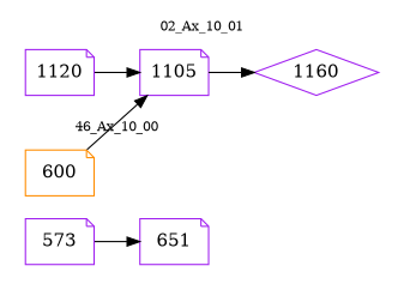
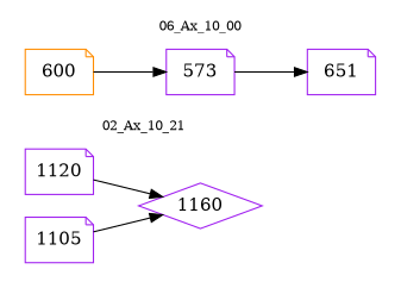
  digraph {
    rankdir=LR
    node [color=purple shape=note]
    edge [color=black]
    n1 [label=1120]
    n2 [label=1105]
    n3 [label=1160 shape=diamond]
    n4 [color=darkorange label=600]
    n5 [label=573]
    n6 [label=651]
    subgraph cluster_1 {
      color=white
      fontsize=10
-     label="02_Ax_10_01"
+     label="02_Ax_10_21"
      n1
      n2
      n3
    }
    subgraph cluster_2 {
      color=white
      fontsize=10
-     label="46_Ax_10_00"
+     label="06_Ax_10_00"
      n4
      n5
      n6
    }
-   n1 -> n2
+   n1 -> n3
    n2 -> n3
-   n4 -> n2
+   n4 -> n5
    n5 -> n6
  }
